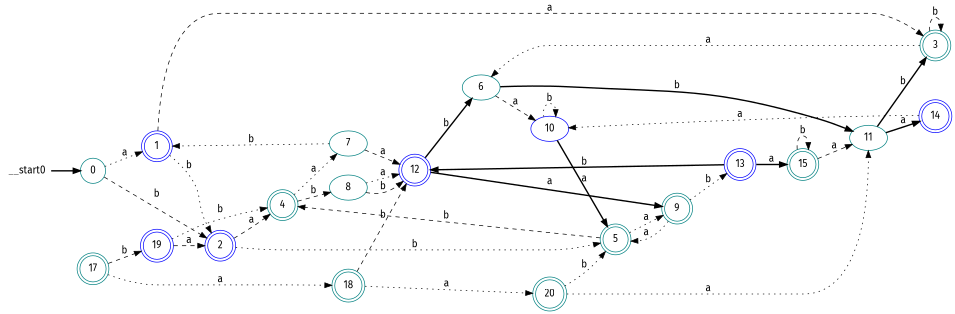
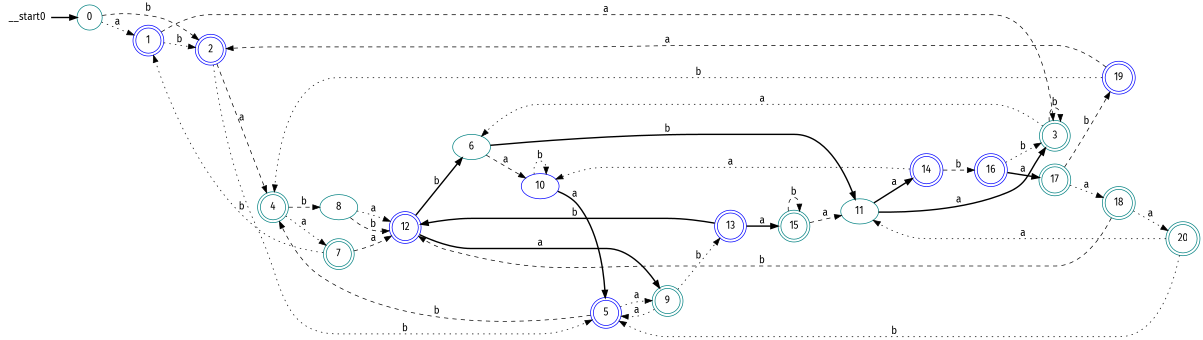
  digraph {
    fontname="Fira Sans"
    rankdir=LR
    node [color=teal fontname="Fira Sans" shape=doublecircle]
    edge [fontname="Fira Sans" style=dotted]
    __start0 [color=blue shape=none]
    0 [shape=circle]
    1 [color=blue]
    2 [color=blue]
    3
    4
-   5
+   5 [color=blue]
    6 [shape=ellipse]
-   7 [shape=ellipse]
+   7
    8 [shape=""]
    9
    10 [color=blue shape=""]
    11 [shape=""]
    12 [color=blue]
    13 [color=blue]
    14 [color=blue]
    15
+   16 [color=blue]
    17
    18
    19 [color=blue]
    20
    __start0 -> 0 [style=bold]
    0 -> 1 [label=a]
    0 -> 2 [label=b style=dashed]
    1 -> 2 [label=b]
    1 -> 3 [label=a style=dashed]
    2 -> 4 [label=a style=dashed]
    2 -> 5 [label=b]
    3 -> 3 [label=b style=dashed]
    3 -> 6 [label=a]
    4 -> 7 [label=a]
    4 -> 8 [label=b style=dashed]
    5 -> 4 [label=b style=dashed]
    5 -> 9 [label=a]
    6 -> 10 [label=a style=dashed]
    6 -> 11 [label=b style=bold]
    7 -> 1 [label=b]
    7 -> 12 [label=a style=dashed]
    8 -> 12 [label=a]
    8 -> 12 [label=b style=dashed]
    9 -> 5 [label=a]
    9 -> 13 [label=b]
    10 -> 5 [label=a style=bold]
    10 -> 10 [label=b]
-   11 -> 3 [label=b style=bold]
+   11 -> 3 [label=a style=bold]
    11 -> 14 [label=a style=bold]
    12 -> 6 [label=b style=bold]
    12 -> 9 [label=a style=bold]
    13 -> 12 [label=b style=bold]
    13 -> 15 [label=a style=bold]
    14 -> 10 [label=a]
+   14 -> 16 [label=b style=dashed]
    15 -> 11 [label=a style=dashed]
    15 -> 15 [label=b style=dashed]
+   16 -> 3 [label=b]
+   16 -> 17 [label=a style=bold]
    17 -> 18 [label=a]
    17 -> 19 [label=b style=dashed]
    18 -> 12 [label=b style=dashed]
    18 -> 20 [label=a]
    19 -> 2 [label=a style=dashed]
    19 -> 4 [label=b]
    20 -> 5 [label=b]
    20 -> 11 [label=a]
  }
